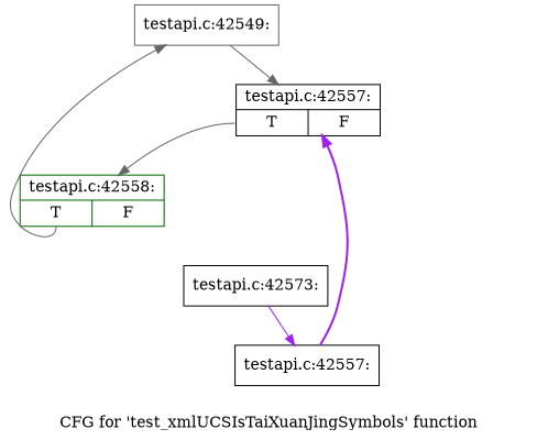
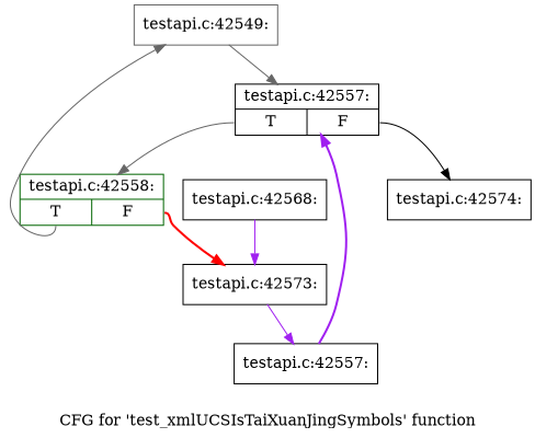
  digraph {
    label="CFG for 'test_xmlUCSIsTaiXuanJingSymbols' function"
    node [color=black shape=record]
    edge [color=gray40 style=solid]
    n1 [color=gray40 label="{testapi.c:42549:}"]
    n2 [label="{testapi.c:42557:|{<s0>T|<s1>F}}"]
    n3 [color=darkgreen label="{testapi.c:42558:|{<s0>T|<s1>F}}"]
+   n4 [label="{testapi.c:42574:}"]
    n5 [label="{testapi.c:42573:}"]
+   n6 [label="{testapi.c:42568:}"]
    n7 [label="{testapi.c:42557:}"]
    n1 -> n2
    n2 -> n3 [tailport=s0]
+   n2 -> n4 [color=black tailport=s1]
    n3 -> n1 [tailport=s0]
+   n3 -> n5 [color=red style=bold tailport=s1]
    n5 -> n7 [color=purple]
+   n6 -> n5 [color=purple]
    n7 -> n2 [color=purple style=bold]
  }
